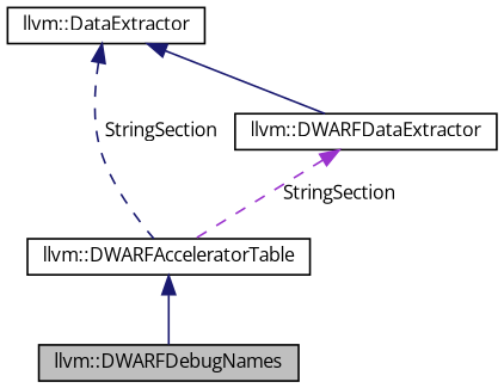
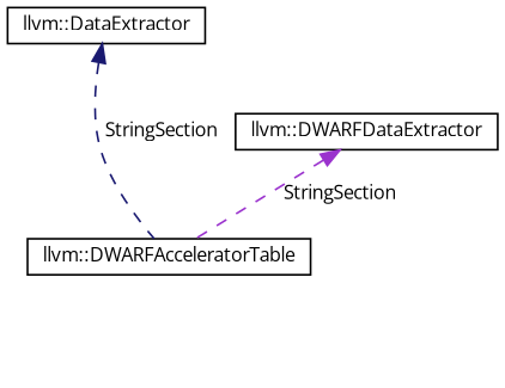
  digraph {
    fontname="Open Sans"
    node [color=black fontname="Open Sans" fontsize=10 shape=box]
    edge [color=midnightblue dir=back fontname="Open Sans" fontsize=10 labelfontname=Helvetica labelfontsize=10 style=solid]
-   n1 [fillcolor=grey75 fontcolor=black height=0.2 label="llvm::DWARFDebugNames" style=filled width=0.4]
    n2 [height=0.2 label="llvm::DWARFAcceleratorTable" width=0.4]
    n3 [height=0.2 label="llvm::DWARFDataExtractor" width=0.4]
    n4 [height=0.2 label="llvm::DataExtractor" width=0.4]
-   n2 -> n1
    n3 -> n2 [color=darkorchid3 label=" StringSection" style=dashed]
    n4 -> n2 [label=" StringSection" style=dashed]
-   n4 -> n3
  }
